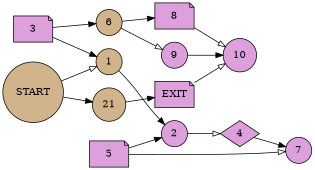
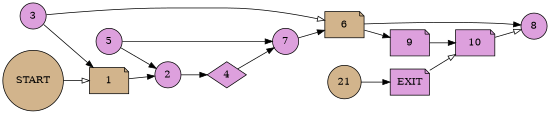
  digraph {
    rankdir=LR
    node [fillcolor=plum shape=circle style=filled]
    edge [arrowhead=normal]
    n1 [fillcolor=tan label=START]
-   1 [fillcolor=tan]
+   1 [fillcolor=tan shape=note]
    n3 [fillcolor=tan label=21]
    2
    n5 [label=EXIT shape=note]
-   10
+   10 [shape=note]
    4 [shape=diamond]
-   3 [shape=note]
-   6 [fillcolor=tan]
+   3
+   6 [fillcolor=tan shape=note]
    7
-   5 [shape=note]
-   8 [shape=note]
-   9
+   5
+   8
+   9 [shape=note]
    n1 -> 1 [arrowhead=onormal]
-   n1 -> n3
    1 -> 2
    n3 -> n5
-   2 -> 4 [arrowhead=onormal]
+   2 -> 4
    n5 -> 10 [arrowhead=onormal]
    4 -> 7
    3 -> 1
-   3 -> 6
+   3 -> 6 [arrowhead=onormal]
    6 -> 8
-   6 -> 9 [arrowhead=onormal]
+   6 -> 9
+   7 -> 6
    5 -> 2
-   5 -> 7 [arrowhead=onormal]
-   8 -> 10 [arrowhead=onormal]
+   5 -> 7
+   10 -> 8 [arrowhead=onormal]
    9 -> 10
  }
